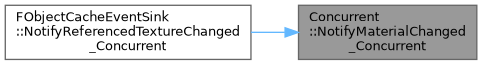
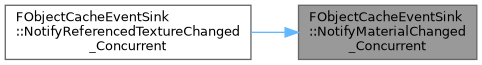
  digraph {
    rankdir=RL
    node [fontname=Helvetica fontsize=10 shape=box style=filled]
-   n1 [color=gray40 fillcolor=grey60 fontcolor=black height=0.2 label="Concurrent\l::NotifyMaterialChanged\l_Concurrent" width=0.4]
+   n1 [color=gray40 fillcolor=grey60 fontcolor=black height=0.2 label="FObjectCacheEventSink\l::NotifyMaterialChanged\l_Concurrent" width=0.4]
    n2 [color=grey40 fillcolor=white height=0.2 label="FObjectCacheEventSink\l::NotifyReferencedTextureChanged\l_Concurrent" width=0.4]
    n1 -> n2 [color=steelblue1 dir=back fontname=Helvetica fontsize=10 labelfontname=Helvetica labelfontsize=10 style=solid]
  }
